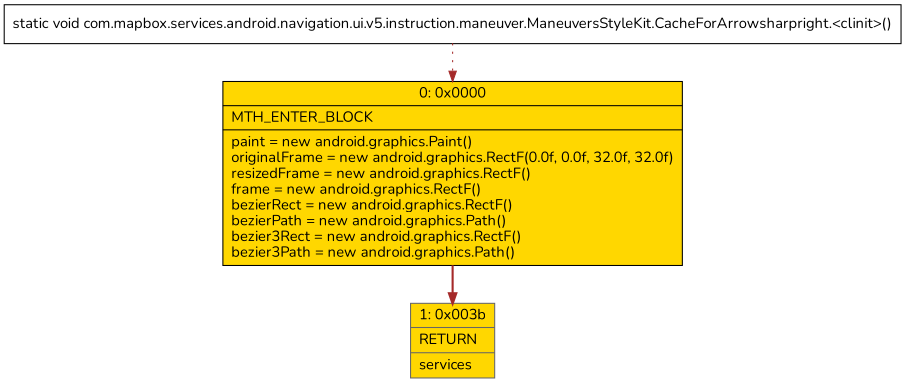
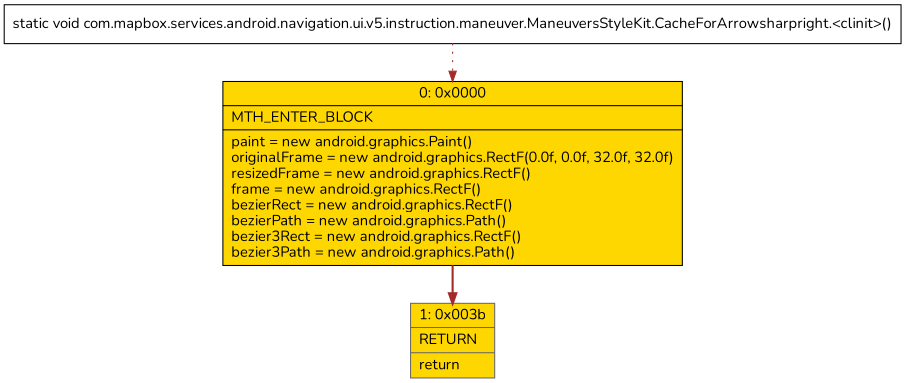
  digraph {
    fontname=Nunito
    node [shape=record style=filled fillcolor=gold color=black fontname=Nunito]
    edge [color=brown fontname=Nunito]
    n1 [label="{0\:\ 0x0000|MTH_ENTER_BLOCK\l|paint = new android.graphics.Paint()\loriginalFrame = new android.graphics.RectF(0.0f, 0.0f, 32.0f, 32.0f)\lresizedFrame = new android.graphics.RectF()\lframe = new android.graphics.RectF()\lbezierRect = new android.graphics.RectF()\lbezierPath = new android.graphics.Path()\lbezier3Rect = new android.graphics.RectF()\lbezier3Path = new android.graphics.Path()\l}"]
-   n2 [label="{1\:\ 0x003b|RETURN\l|services\l}" color=gray40]
+   n2 [label="{1\:\ 0x003b|RETURN\l|return\l}" color=gray40]
    n3 [label="{static void com.mapbox.services.android.navigation.ui.v5.instruction.maneuver.ManeuversStyleKit.CacheForArrowsharpright.\<clinit\>() }" fillcolor=white]
    n1 -> n2 [style=bold]
    n3 -> n1 [style=dotted]
  }
